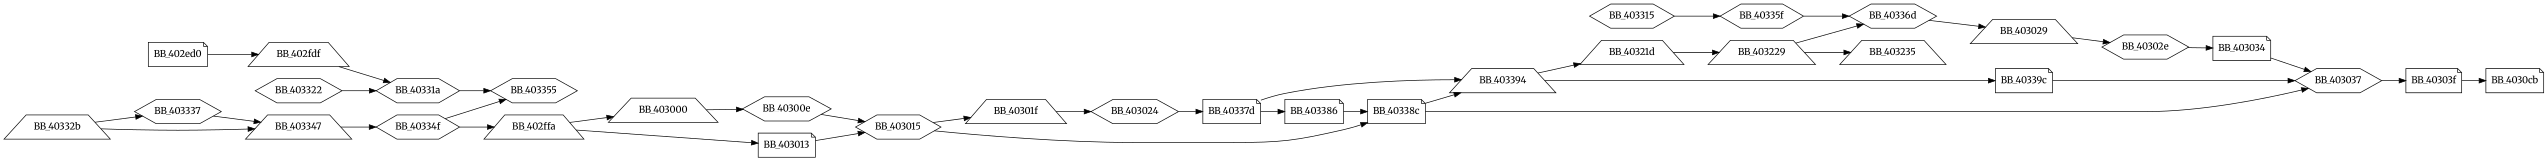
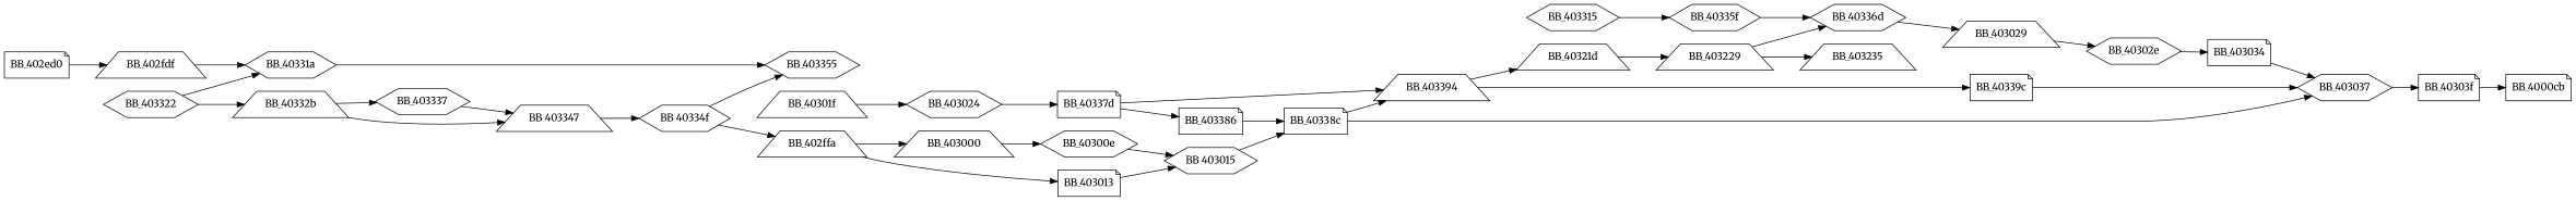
  digraph {
    fontname=Merriweather
    rankdir=LR
    node [fontname=Merriweather shape=hexagon]
    edge [fontname=Merriweather]
    BB_402ed0 [shape=note]
    BB_402fdf [shape=trapezium]
    BB_40331a
    BB_403355
    BB_403322
    BB_40332b [shape=trapezium]
    BB_402ffa [shape=trapezium]
    BB_403000 [shape=trapezium]
    BB_403013 [shape=note]
    BB_40300e
    BB_403015
    BB_40303f [shape=note]
    BB_403037
    BB_40301f [shape=trapezium]
    BB_40338c [shape=note]
-   BB_4030cb [shape=note]
+   BB_4030cb [shape=note label=BB_4000cb]
    BB_403024
    BB_403394 [shape=trapezium]
    BB_40337d [shape=note]
    BB_40321d [shape=trapezium]
    BB_40339c [shape=note]
    BB_403386 [shape=note]
    BB_403029 [shape=trapezium]
    BB_40302e
    BB_403034 [shape=note]
    BB_403229 [shape=trapezium]
    BB_403235 [shape=trapezium]
    BB_40336d
    BB_403315
    BB_40335f
    BB_403337
    BB_403347 [shape=trapezium]
    BB_40334f
    BB_402ed0 -> BB_402fdf
    BB_402fdf -> BB_40331a
    BB_40331a -> BB_403355
    BB_403322 -> BB_40331a
+   BB_403322 -> BB_40332b
    BB_40332b -> BB_403337
    BB_40332b -> BB_403347
    BB_402ffa -> BB_403000
    BB_402ffa -> BB_403013
    BB_403000 -> BB_40300e
    BB_403013 -> BB_403015
    BB_40300e -> BB_403015
-   BB_403015 -> BB_40301f
    BB_403015 -> BB_40338c
    BB_40303f -> BB_4030cb
    BB_403037 -> BB_40303f
    BB_40301f -> BB_403024
    BB_40338c -> BB_403037
    BB_40338c -> BB_403394
    BB_403024 -> BB_40337d
    BB_403394 -> BB_40321d
    BB_403394 -> BB_40339c
    BB_40337d -> BB_403394
    BB_40337d -> BB_403386
    BB_40321d -> BB_403229
    BB_40339c -> BB_403037
    BB_403386 -> BB_40338c
    BB_403029 -> BB_40302e
    BB_40302e -> BB_403034
    BB_403034 -> BB_403037
    BB_403229 -> BB_403235
    BB_403229 -> BB_40336d
    BB_40336d -> BB_403029
    BB_403315 -> BB_40335f
    BB_40335f -> BB_40336d
    BB_403337 -> BB_403347
    BB_403347 -> BB_40334f
    BB_40334f -> BB_403355
    BB_40334f -> BB_402ffa
  }
